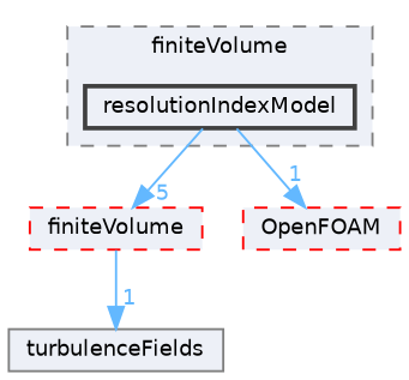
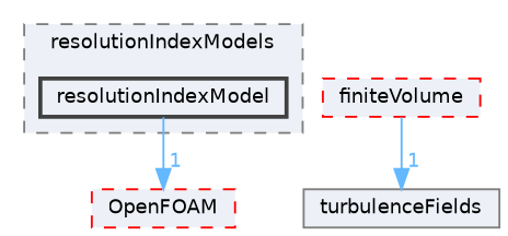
  digraph {
    compound=true
    node [color=red fillcolor="#edf0f7" fontname=Helvetica fontsize=10 shape=box style="filled,dashed"]
    edge [color=steelblue1 fontcolor=steelblue1 fontname=Helvetica fontsize=10 headlabel=1 labeldistance=1.5 labelfontname=Helvetica labelfontsize=10]
    n1 [color=grey25 height=0.2 label=resolutionIndexModel style="filled,bold" width=0.4]
    n2 [height=0.2 label=finiteVolume width=0.4]
    n3 [height=0.2 label=OpenFOAM width=0.4]
    n4 [color=grey50 height=0.2 label=turbulenceFields style=filled width=0.4]
    subgraph cluster_1 {
      bgcolor="#edf0f7"
      fontname=Helvetica
      fontsize=10
-     label=finiteVolume
+     label=resolutionIndexModels
      pencolor=grey50
      style="filled,dashed"
      n1
    }
-   n1 -> n2 [headlabel=5]
    n1 -> n3
    n2 -> n4
  }
